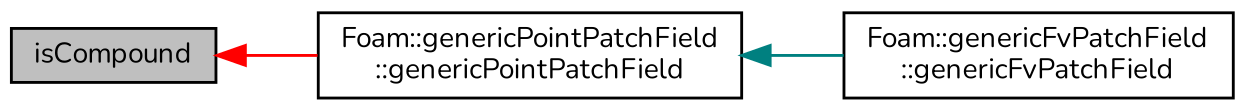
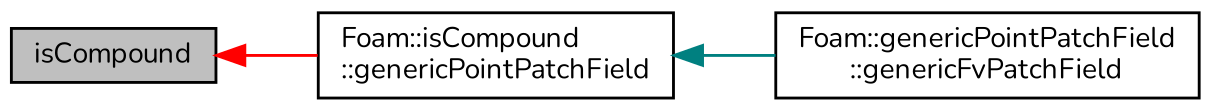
  digraph {
    fontname=Nunito
    rankdir=LR
    node [color=black fontname=Nunito fontsize=10 shape=record]
    edge [dir=back fontname=Nunito fontsize=10 labelfontname=FreeSans labelfontsize=10 style=solid]
    n1 [fillcolor=grey75 fontcolor=black height=0.2 label=isCompound style=filled width=0.4]
-   n2 [height=0.2 label="Foam::genericPointPatchField\l::genericPointPatchField" width=0.4]
-   n3 [height=0.2 label="Foam::genericFvPatchField\l::genericFvPatchField" width=0.4]
+   n2 [height=0.2 label="Foam::isCompound\l::genericPointPatchField" width=0.4]
+   n3 [height=0.2 label="Foam::genericPointPatchField\l::genericFvPatchField" width=0.4]
    n1 -> n2 [color=red]
    n2 -> n3 [color=teal]
  }
